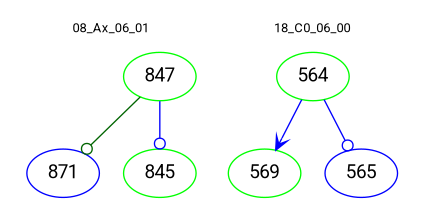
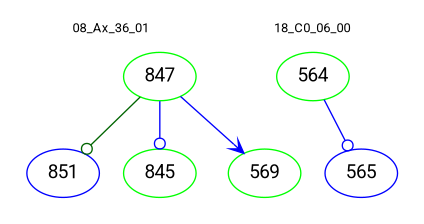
  digraph {
    fontname=Roboto
    node [color=green fontname=Roboto]
    edge [arrowhead=odot color=blue fontname=Roboto]
    n1 [label=847]
-   n2 [color=blue label=871]
+   n2 [color=blue label=851]
    n3 [label=845]
    n4 [label=564]
    n5 [color=blue label=565]
    n6 [label=569]
    subgraph cluster_1 {
      color=white
      fontsize=10
-     label="08_Ax_06_01"
+     label="08_Ax_36_01"
      n1
      n2
      n3
    }
    subgraph cluster_2 {
      color=white
      fontsize=10
      label="18_C0_06_00"
      n4
      n5
      n6
    }
    n1 -> n2 [color=darkgreen]
    n1 -> n3
    n4 -> n5
-   n4 -> n6 [arrowhead=vee]
+   n1 -> n6 [arrowhead=vee]
  }
